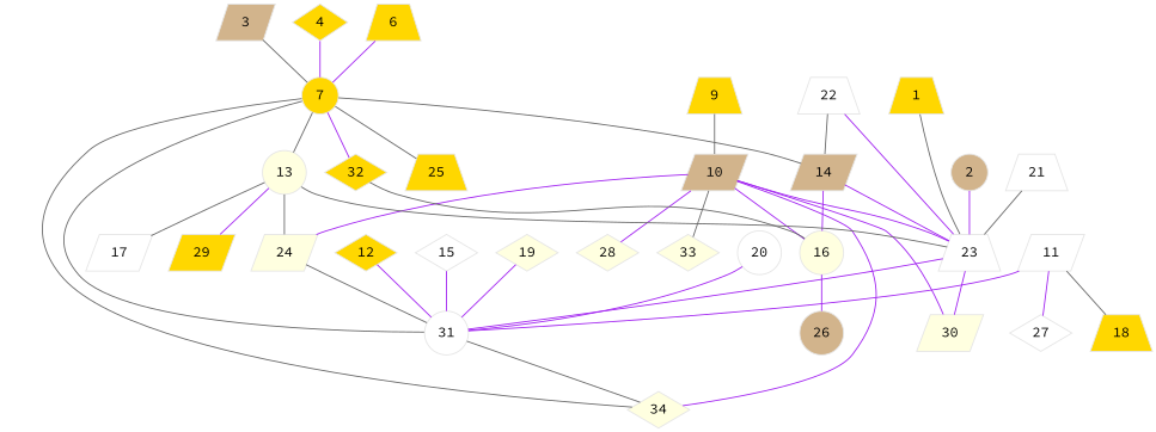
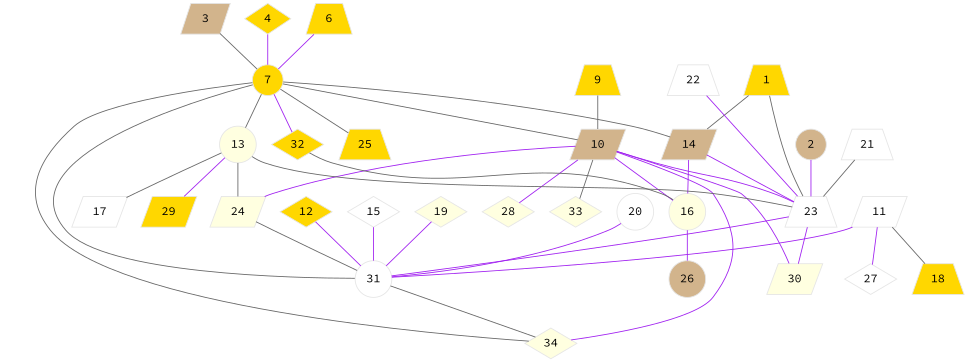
  graph {
    fontname="Source Code Pro"
    node [color=gray90 fillcolor=gold fontname="Source Code Pro" shape=diamond style=filled]
    edge [color=purple fontname="Source Code Pro" weight=1.0]
    1 [shape=trapezium]
    14 [fillcolor=tan shape=parallelogram]
    23 [fillcolor=white shape=trapezium]
    16 [fillcolor=lightyellow shape=circle]
    31 [fillcolor=white shape=circle]
    30 [fillcolor=lightyellow shape=parallelogram]
    2 [fillcolor=tan shape=circle]
    3 [fillcolor=tan shape=parallelogram]
    7 [shape=circle]
    10 [fillcolor=tan shape=parallelogram]
    13 [fillcolor=lightyellow shape=circle]
    25 [shape=trapezium]
    32
    34 [fillcolor=lightyellow]
    4
    24 [fillcolor=lightyellow shape=parallelogram]
    28 [fillcolor=lightyellow]
    33 [fillcolor=lightyellow]
    6 [shape=trapezium]
    17 [fillcolor=white shape=parallelogram]
    29 [shape=parallelogram]
    26 [fillcolor=tan shape=circle]
    9 [shape=trapezium]
    11 [fillcolor=white shape=parallelogram]
    18 [shape=trapezium]
    27 [fillcolor=white]
    12
    15 [fillcolor=white]
    19 [fillcolor=lightyellow]
    20 [fillcolor=white shape=circle]
    21 [fillcolor=white shape=trapezium]
    22 [fillcolor=white shape=trapezium]
-   22 -- 14 [color=gray40]
+   1 -- 14 [color=gray40]
    1 -- 23 [color=gray40]
    14 -- 23
    14 -- 16
    23 -- 31
    23 -- 30
    16 -- 26
    31 -- 34 [color=gray40]
    2 -- 23
    3 -- 7 [color=gray40]
    7 -- 14 [color=gray40]
    7 -- 31 [color=gray40 weight=2.0]
+   7 -- 10 [color=gray40]
    7 -- 13 [color=gray40]
    7 -- 25 [color=gray40]
    7 -- 32
    7 -- 34 [color=gray40]
    10 -- 23
    10 -- 16
    10 -- 30
    10 -- 34 [weight=2.0]
    10 -- 24 [weight=2.0]
    10 -- 28
    10 -- 33 [color=gray40]
    13 -- 23 [color=gray40]
    13 -- 24 [color=gray40 weight=2.0]
    13 -- 17 [color=gray40]
    13 -- 29
    32 -- 16 [color=gray40]
    4 -- 7
    24 -- 31 [color=gray40 weight=2.0]
    6 -- 7
    9 -- 10 [color=gray40]
    11 -- 31
    11 -- 18 [color=gray40]
    11 -- 27
    12 -- 31
    15 -- 31
    19 -- 31
    20 -- 31
    21 -- 23 [color=gray40]
    22 -- 23
  }
